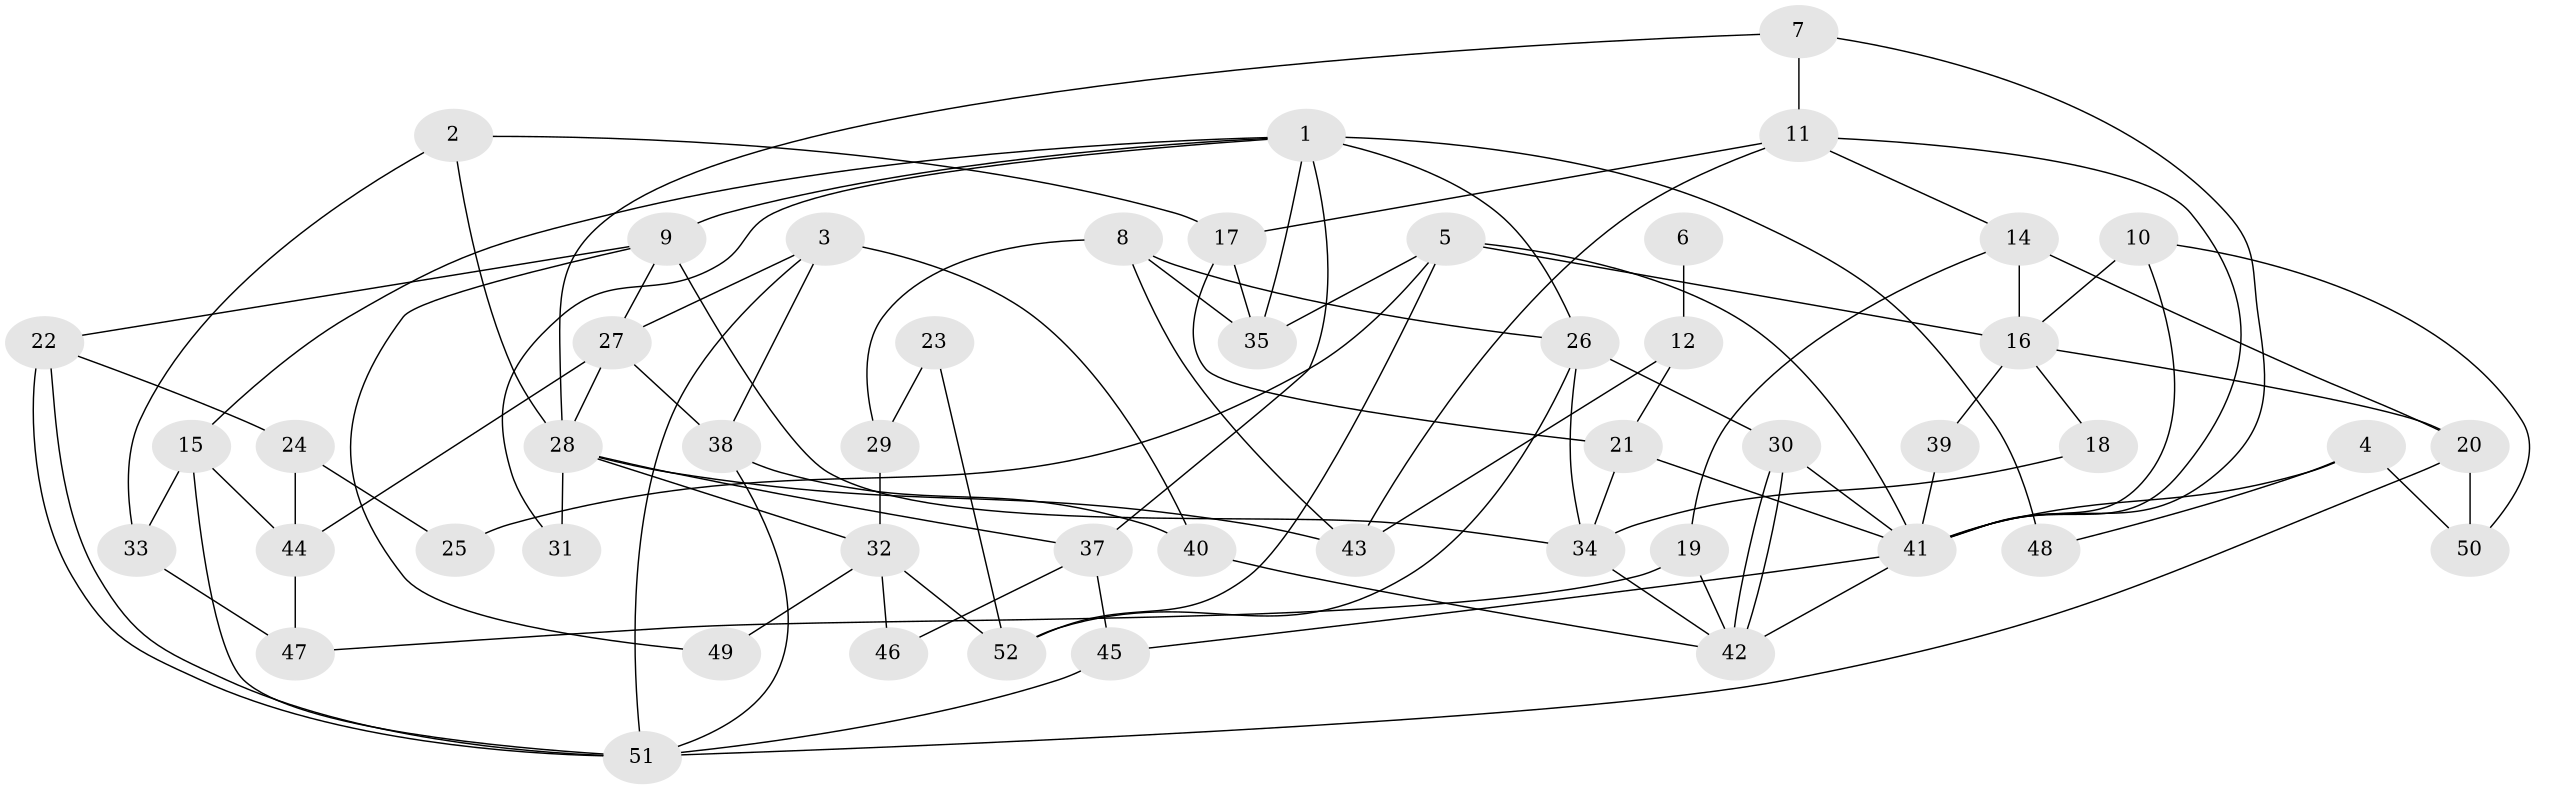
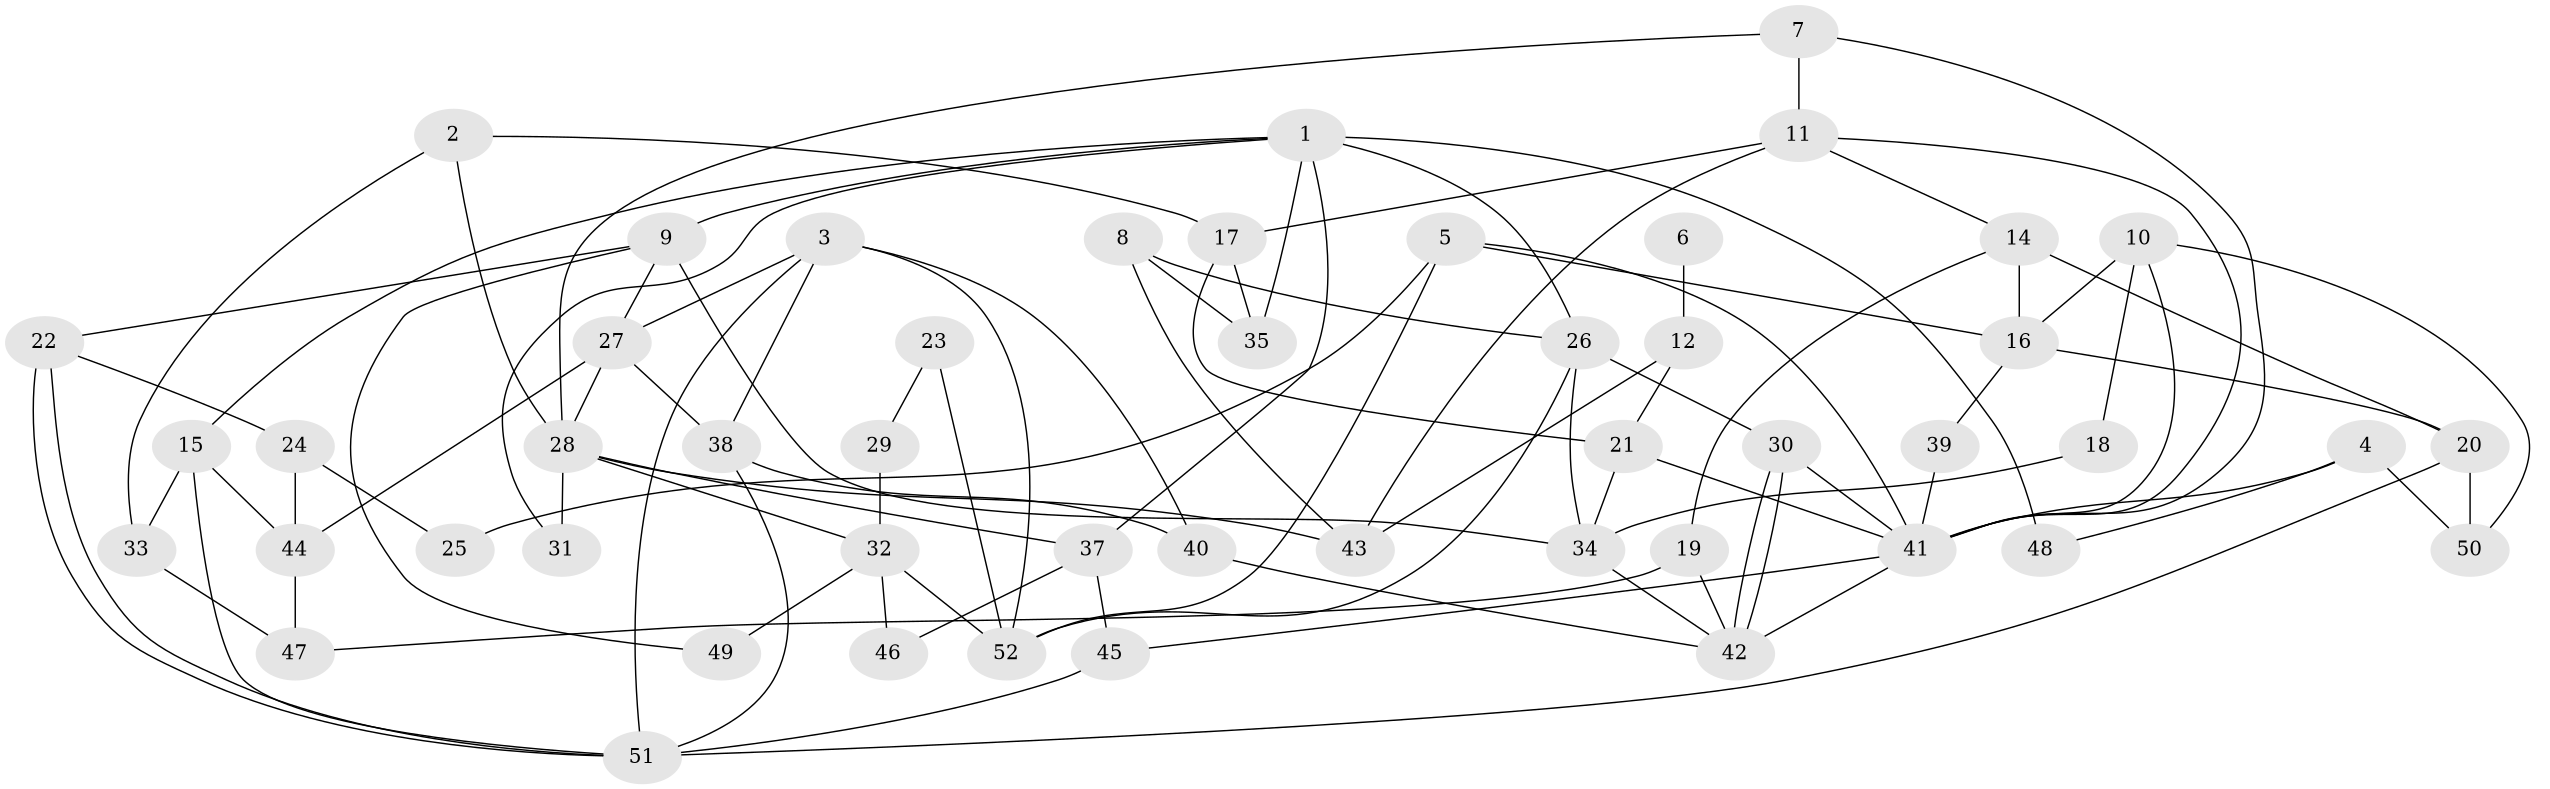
  graph {
    node [color=gray90 style=filled]
    1
    9
    15
    26
    31
    35
    37
    48
    27
    22
    34
    49
    33
    51
    44
    52
    30
    46
    45
    2
    17
    28
    21
    43
    32
    47
    3
    38
    40
    42
    4
    41
    50
    5
    16
    25
    20
    39
    6
    12
    7
    11
    14
    8
    29
    24
    10
    18
    19
    23
    1 -- 9
    1 -- 15
    1 -- 26
    1 -- 31
    1 -- 35
    1 -- 37
    1 -- 48
    9 -- 27
    9 -- 22
    9 -- 34
    9 -- 49
    15 -- 33
    15 -- 51
    15 -- 44
    26 -- 34
    26 -- 52
    26 -- 30
    37 -- 46
    37 -- 45
    27 -- 44
    27 -- 28
    27 -- 38
    22 -- 51
    22 -- 51
    22 -- 24
    34 -- 42
    33 -- 47
    44 -- 47
    30 -- 42
    30 -- 42
    30 -- 41
    45 -- 51
    2 -- 33
    2 -- 17
    2 -- 28
    17 -- 35
    17 -- 21
    28 -- 31
    28 -- 37
    28 -- 43
    28 -- 32
    21 -- 34
    21 -- 41
    32 -- 49
    32 -- 52
    32 -- 46
    3 -- 27
    3 -- 51
+   3 -- 52
    3 -- 38
    3 -- 40
    38 -- 51
    38 -- 40
    40 -- 42
    4 -- 48
    4 -- 41
    4 -- 50
    41 -- 45
    41 -- 42
-   5 -- 35
    5 -- 52
    5 -- 41
    5 -- 16
    5 -- 25
    16 -- 20
    16 -- 39
    20 -- 51
    20 -- 50
    39 -- 41
    6 -- 12
    12 -- 21
    12 -- 43
    7 -- 28
    7 -- 41
    7 -- 11
    11 -- 17
    11 -- 43
    11 -- 41
    11 -- 14
    14 -- 16
    14 -- 20
    14 -- 19
    8 -- 26
    8 -- 35
    8 -- 43
-   8 -- 29
    29 -- 32
    24 -- 44
    24 -- 25
    10 -- 41
    10 -- 50
    10 -- 16
-   16 -- 18
+   10 -- 18
    18 -- 34
    19 -- 47
    19 -- 42
    23 -- 52
    23 -- 29
  }
